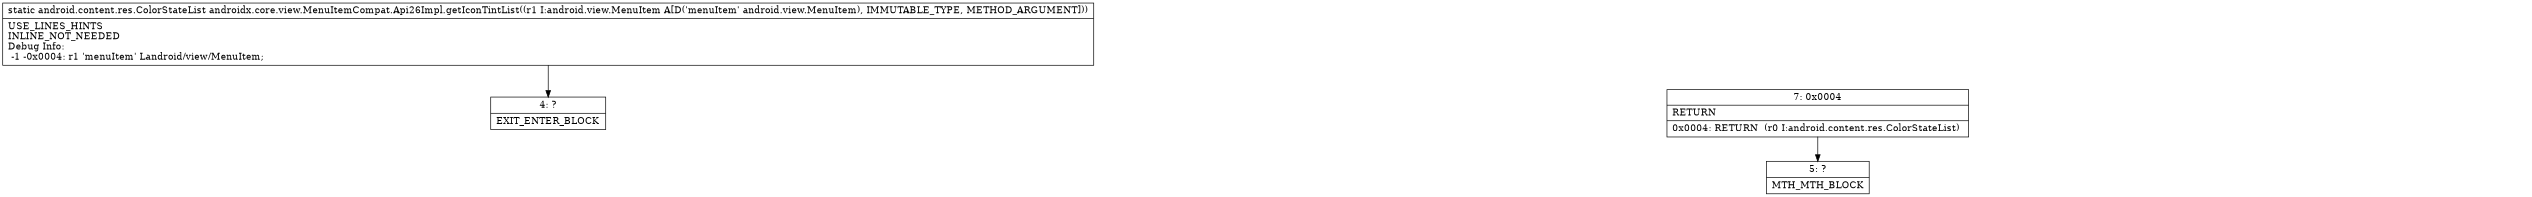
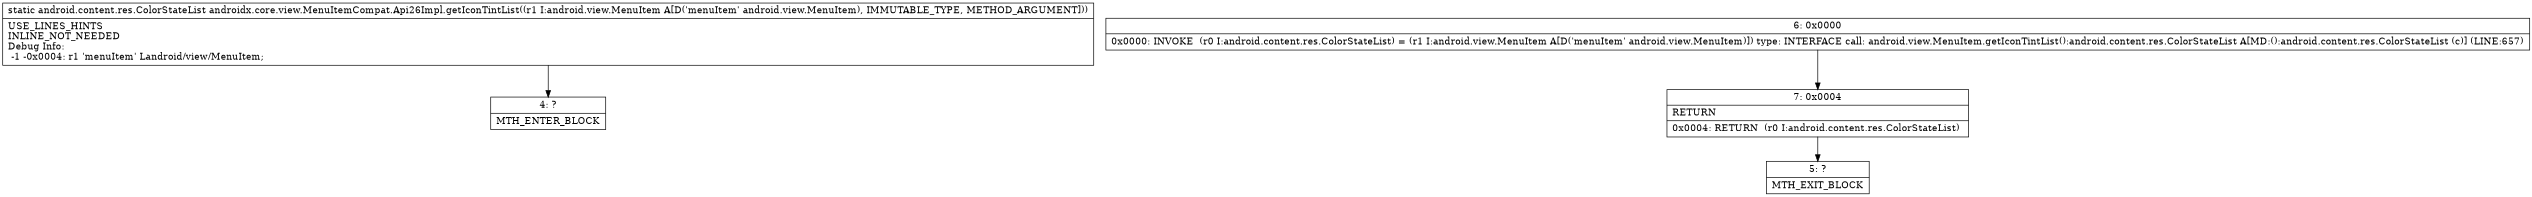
  digraph {
    fontname="DejaVu Serif"
    node [fontname="DejaVu Serif" shape=record]
    edge [fontname="DejaVu Serif"]
-   n1 [label="{4\:\ ?|EXIT_ENTER_BLOCK\l}"]
+   n1 [label="{4\:\ ?|MTH_ENTER_BLOCK\l}"]
+   n2 [label="{6\:\ 0x0000|0x0000: INVOKE  (r0 I:android.content.res.ColorStateList) = (r1 I:android.view.MenuItem A[D('menuItem' android.view.MenuItem)]) type: INTERFACE call: android.view.MenuItem.getIconTintList():android.content.res.ColorStateList A[MD:():android.content.res.ColorStateList (c)] (LINE:657)\l}"]
    n3 [label="{7\:\ 0x0004|RETURN\l|0x0004: RETURN  (r0 I:android.content.res.ColorStateList) \l}"]
-   n4 [label="{5\:\ ?|MTH_MTH_BLOCK\l}"]
+   n4 [label="{5\:\ ?|MTH_EXIT_BLOCK\l}"]
    n5 [label="{static android.content.res.ColorStateList androidx.core.view.MenuItemCompat.Api26Impl.getIconTintList((r1 I:android.view.MenuItem A[D('menuItem' android.view.MenuItem), IMMUTABLE_TYPE, METHOD_ARGUMENT]))  | USE_LINES_HINTS\lINLINE_NOT_NEEDED\lDebug Info:\l  \-1 \-0x0004: r1 'menuItem' Landroid\/view\/MenuItem;\l}"]
+   n2 -> n3
    n3 -> n4
    n5 -> n1
  }
